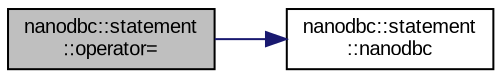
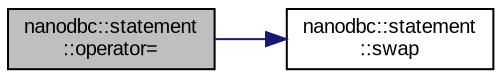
  digraph {
    rankdir=LR
    fontname="Liberation Sans"
    node [color=black fontname="Liberation Sans" fontsize=10 shape=record style=filled]
    n1 [fillcolor=grey75 fontcolor=black height=0.2 label="nanodbc::statement\l::operator=" width=0.4]
-   n2 [fillcolor=white height=0.2 label="nanodbc::statement\l::nanodbc" width=0.4]
+   n2 [fillcolor=white height=0.2 label="nanodbc::statement\l::swap" width=0.4]
    n1 -> n2 [color=midnightblue fontname="Liberation Sans" fontsize=10 labelfontname=Helvetica labelfontsize=10 style=solid]
  }
